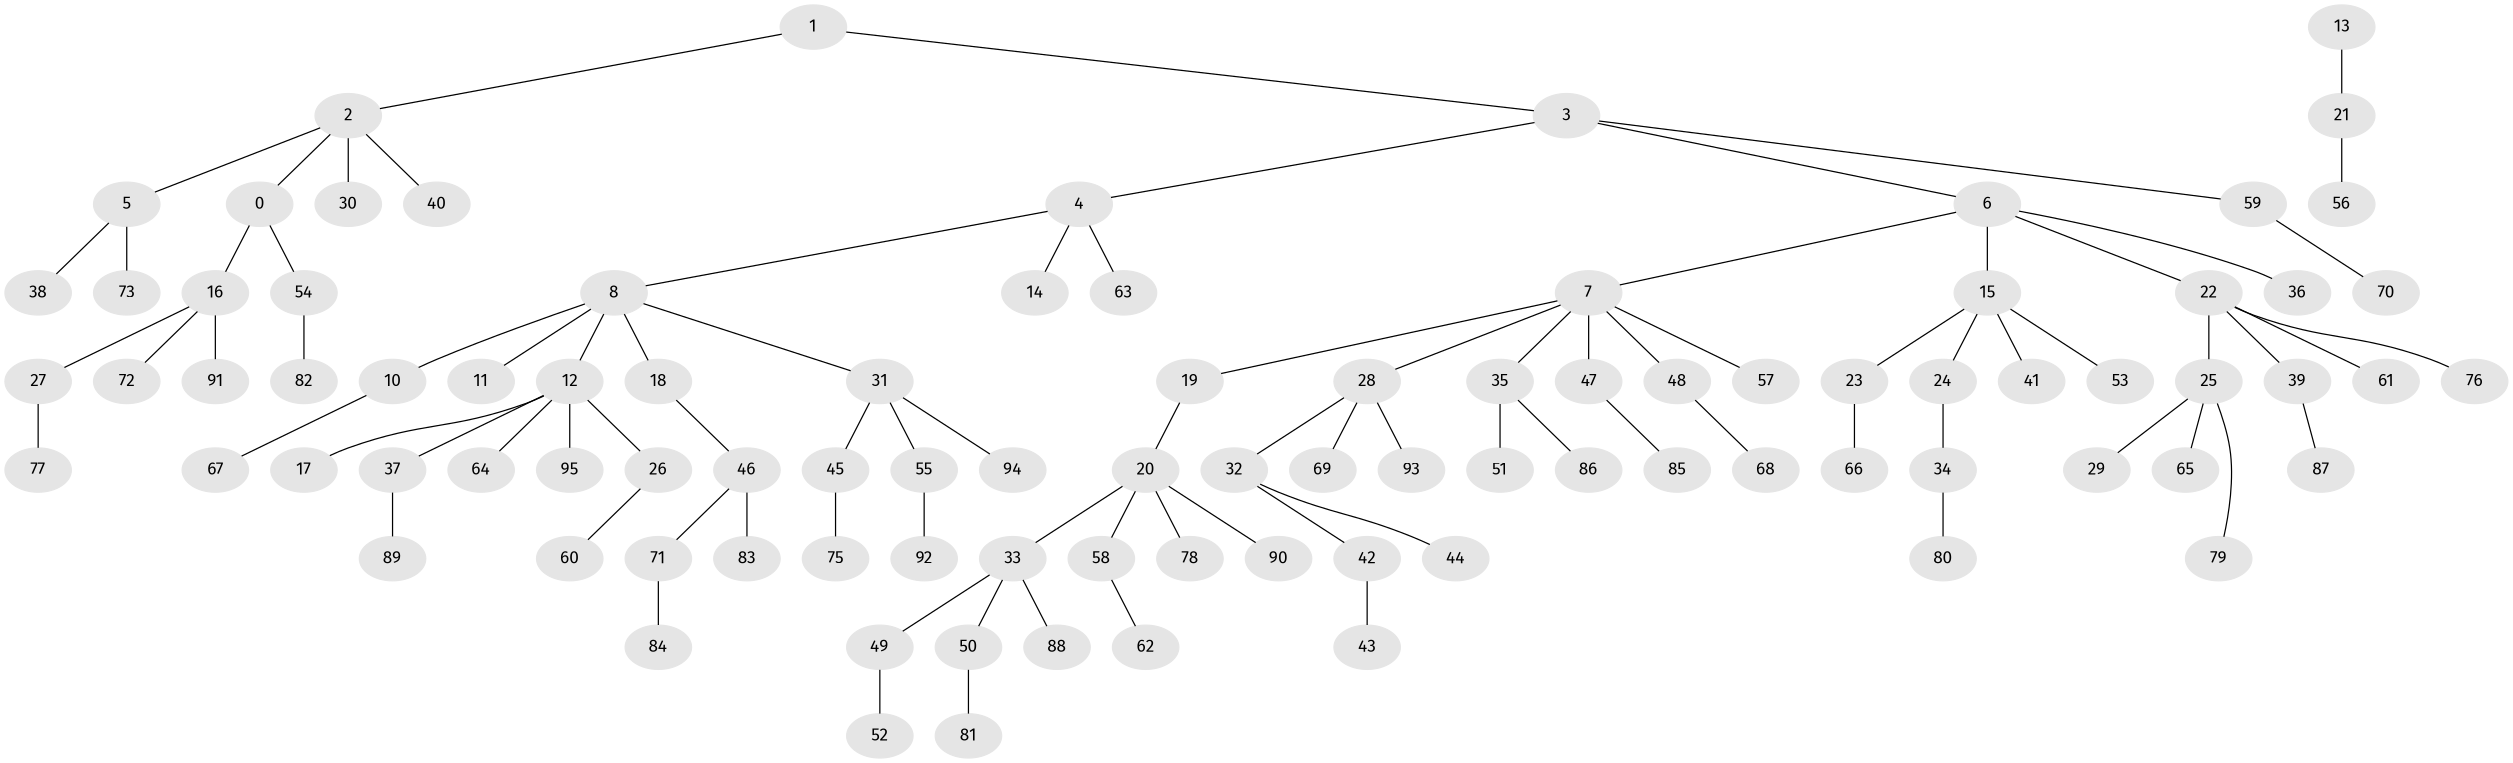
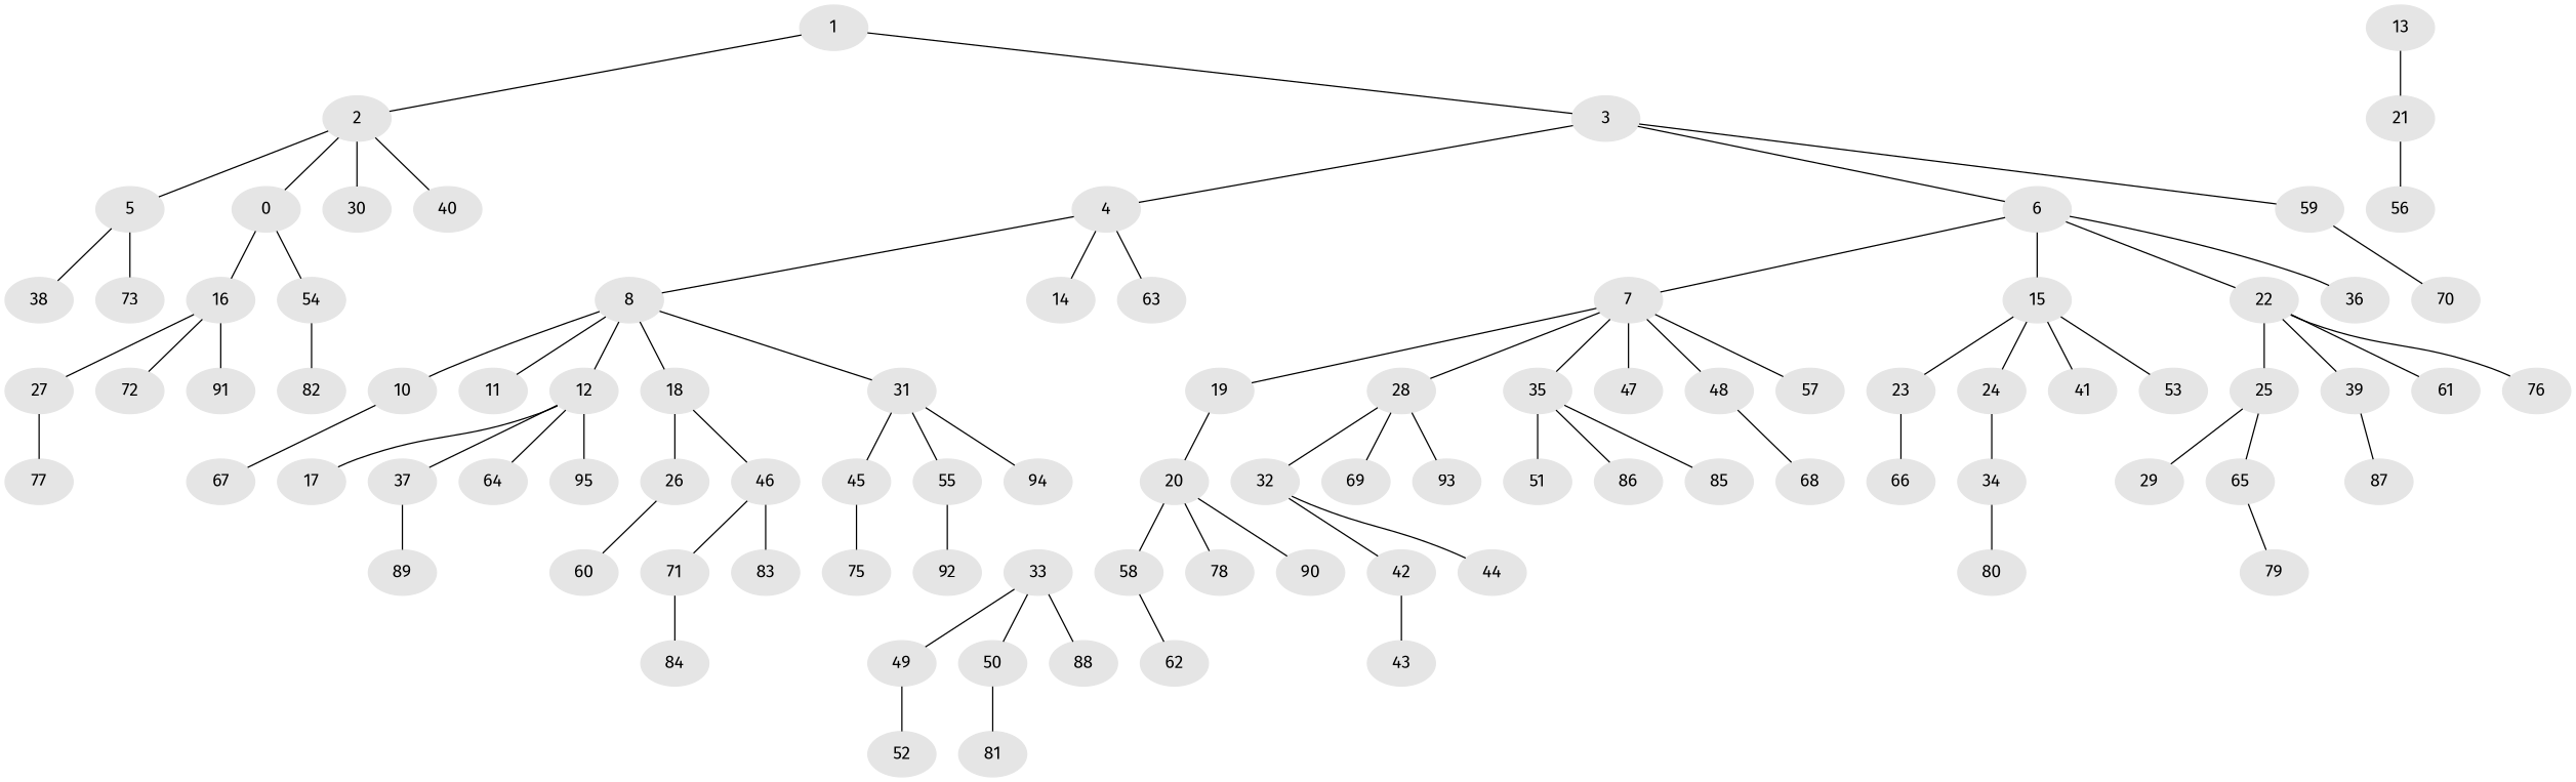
  graph {
    fontname="Fira Sans"
    node [color=gray90 fontname="Fira Sans" style=filled]
    edge [fontname="Fira Sans"]
    1
    2
    3
    5
    n5 [label=0]
    30
    40
    4
    6
    59
    38
    73
    16
    54
    8
    14
    63
    7
    15
    22
    36
    70
    10
    11
    12
    18
    31
    13
    21
    19
    28
    35
    47
    48
    57
    23
    24
    41
    53
    25
    39
    61
    76
    20
    32
    69
    93
    51
    85
    86
    68
    67
    17
    37
    64
    95
    26
    46
    45
    55
    94
    27
    72
    91
    82
    89
    56
    66
    34
    77
    60
    71
    83
    33
    58
    78
    90
    49
    50
    88
    62
    29
    65
    87
    80
    79
    42
    44
    75
    92
    43
    52
    81
    84
    1 -- 2
    1 -- 3
    2 -- 5
    2 -- n5
    2 -- 30
    2 -- 40
    3 -- 4
    3 -- 6
    3 -- 59
    5 -- 38
    5 -- 73
    n5 -- 16
    n5 -- 54
    4 -- 8
    4 -- 14
    4 -- 63
    6 -- 7
    6 -- 15
    6 -- 22
    6 -- 36
    59 -- 70
    16 -- 27
    16 -- 72
    16 -- 91
    54 -- 82
    8 -- 10
    8 -- 11
    8 -- 12
    8 -- 18
    8 -- 31
    7 -- 19
    7 -- 28
    7 -- 35
    7 -- 47
    7 -- 48
    7 -- 57
    15 -- 23
    15 -- 24
    15 -- 41
    15 -- 53
    22 -- 25
    22 -- 39
    22 -- 61
    22 -- 76
    10 -- 67
    12 -- 17
    12 -- 37
    12 -- 64
    12 -- 95
-   12 -- 26
+   18 -- 26
    18 -- 46
    31 -- 45
    31 -- 55
    31 -- 94
    13 -- 21
    21 -- 56
    19 -- 20
    28 -- 32
    28 -- 69
    28 -- 93
    35 -- 51
-   47 -- 85
+   35 -- 85
    35 -- 86
    48 -- 68
    23 -- 66
    24 -- 34
    25 -- 29
    25 -- 65
    39 -- 87
-   20 -- 33
    20 -- 58
    20 -- 78
    20 -- 90
    32 -- 42
    32 -- 44
    37 -- 89
    26 -- 60
    46 -- 71
    46 -- 83
    45 -- 75
    55 -- 92
    27 -- 77
    34 -- 80
    71 -- 84
    33 -- 49
    33 -- 50
    33 -- 88
    58 -- 62
    49 -- 52
    50 -- 81
-   25 -- 79
+   65 -- 79
    42 -- 43
  }
